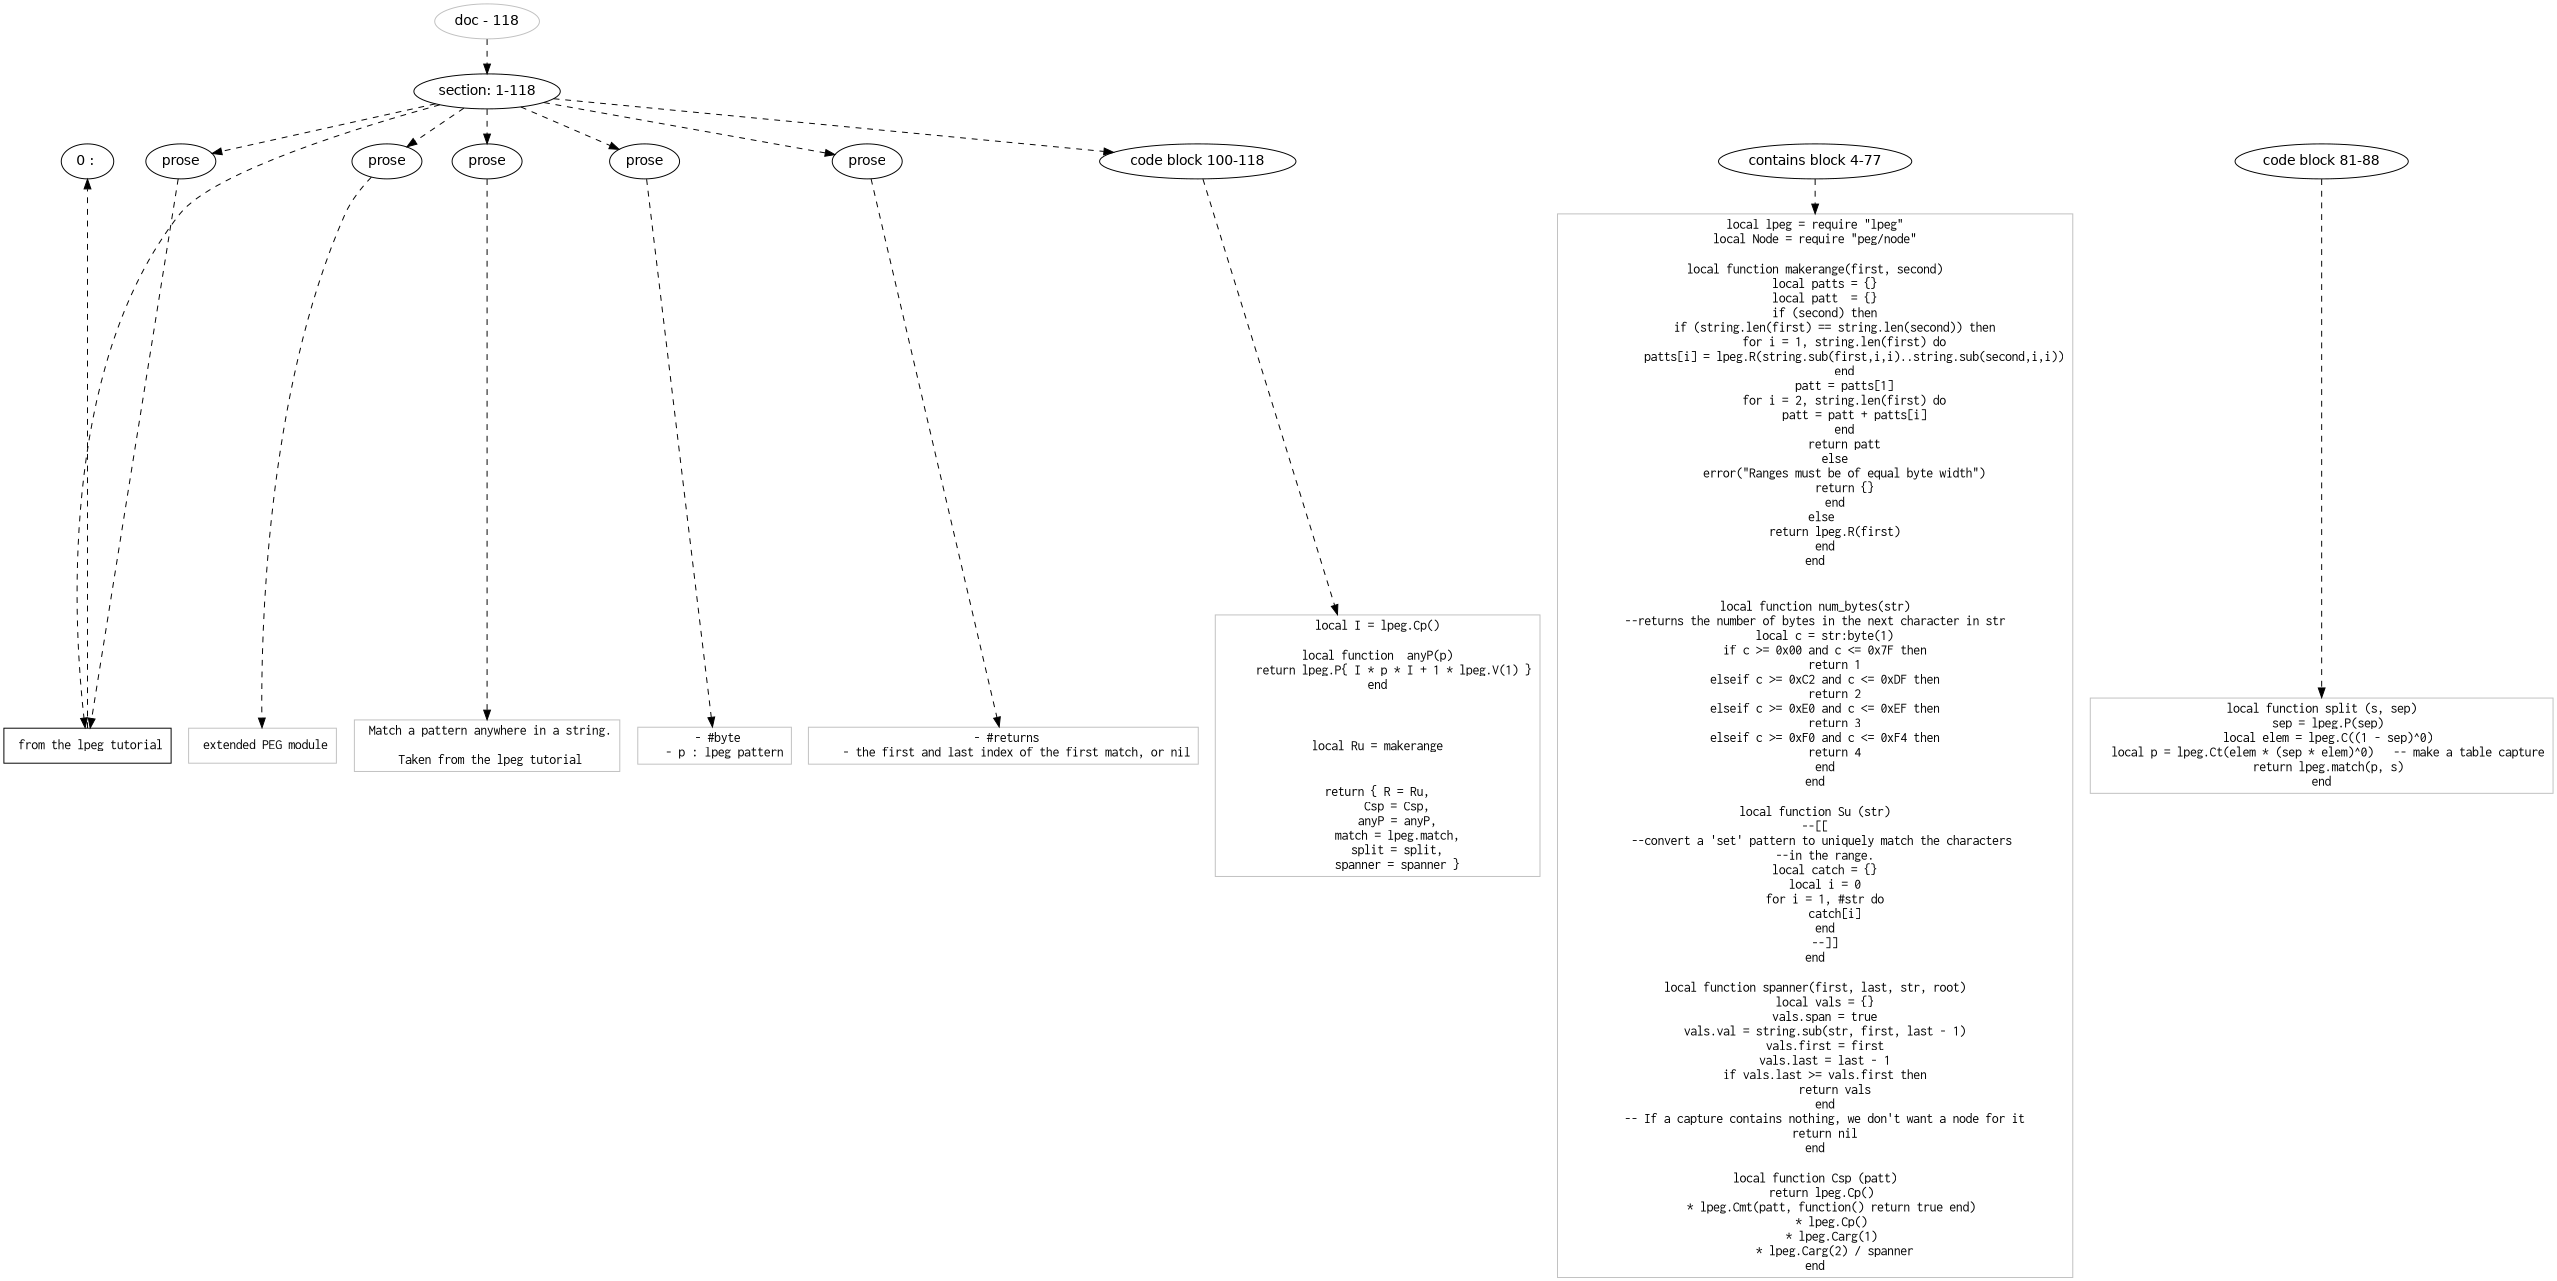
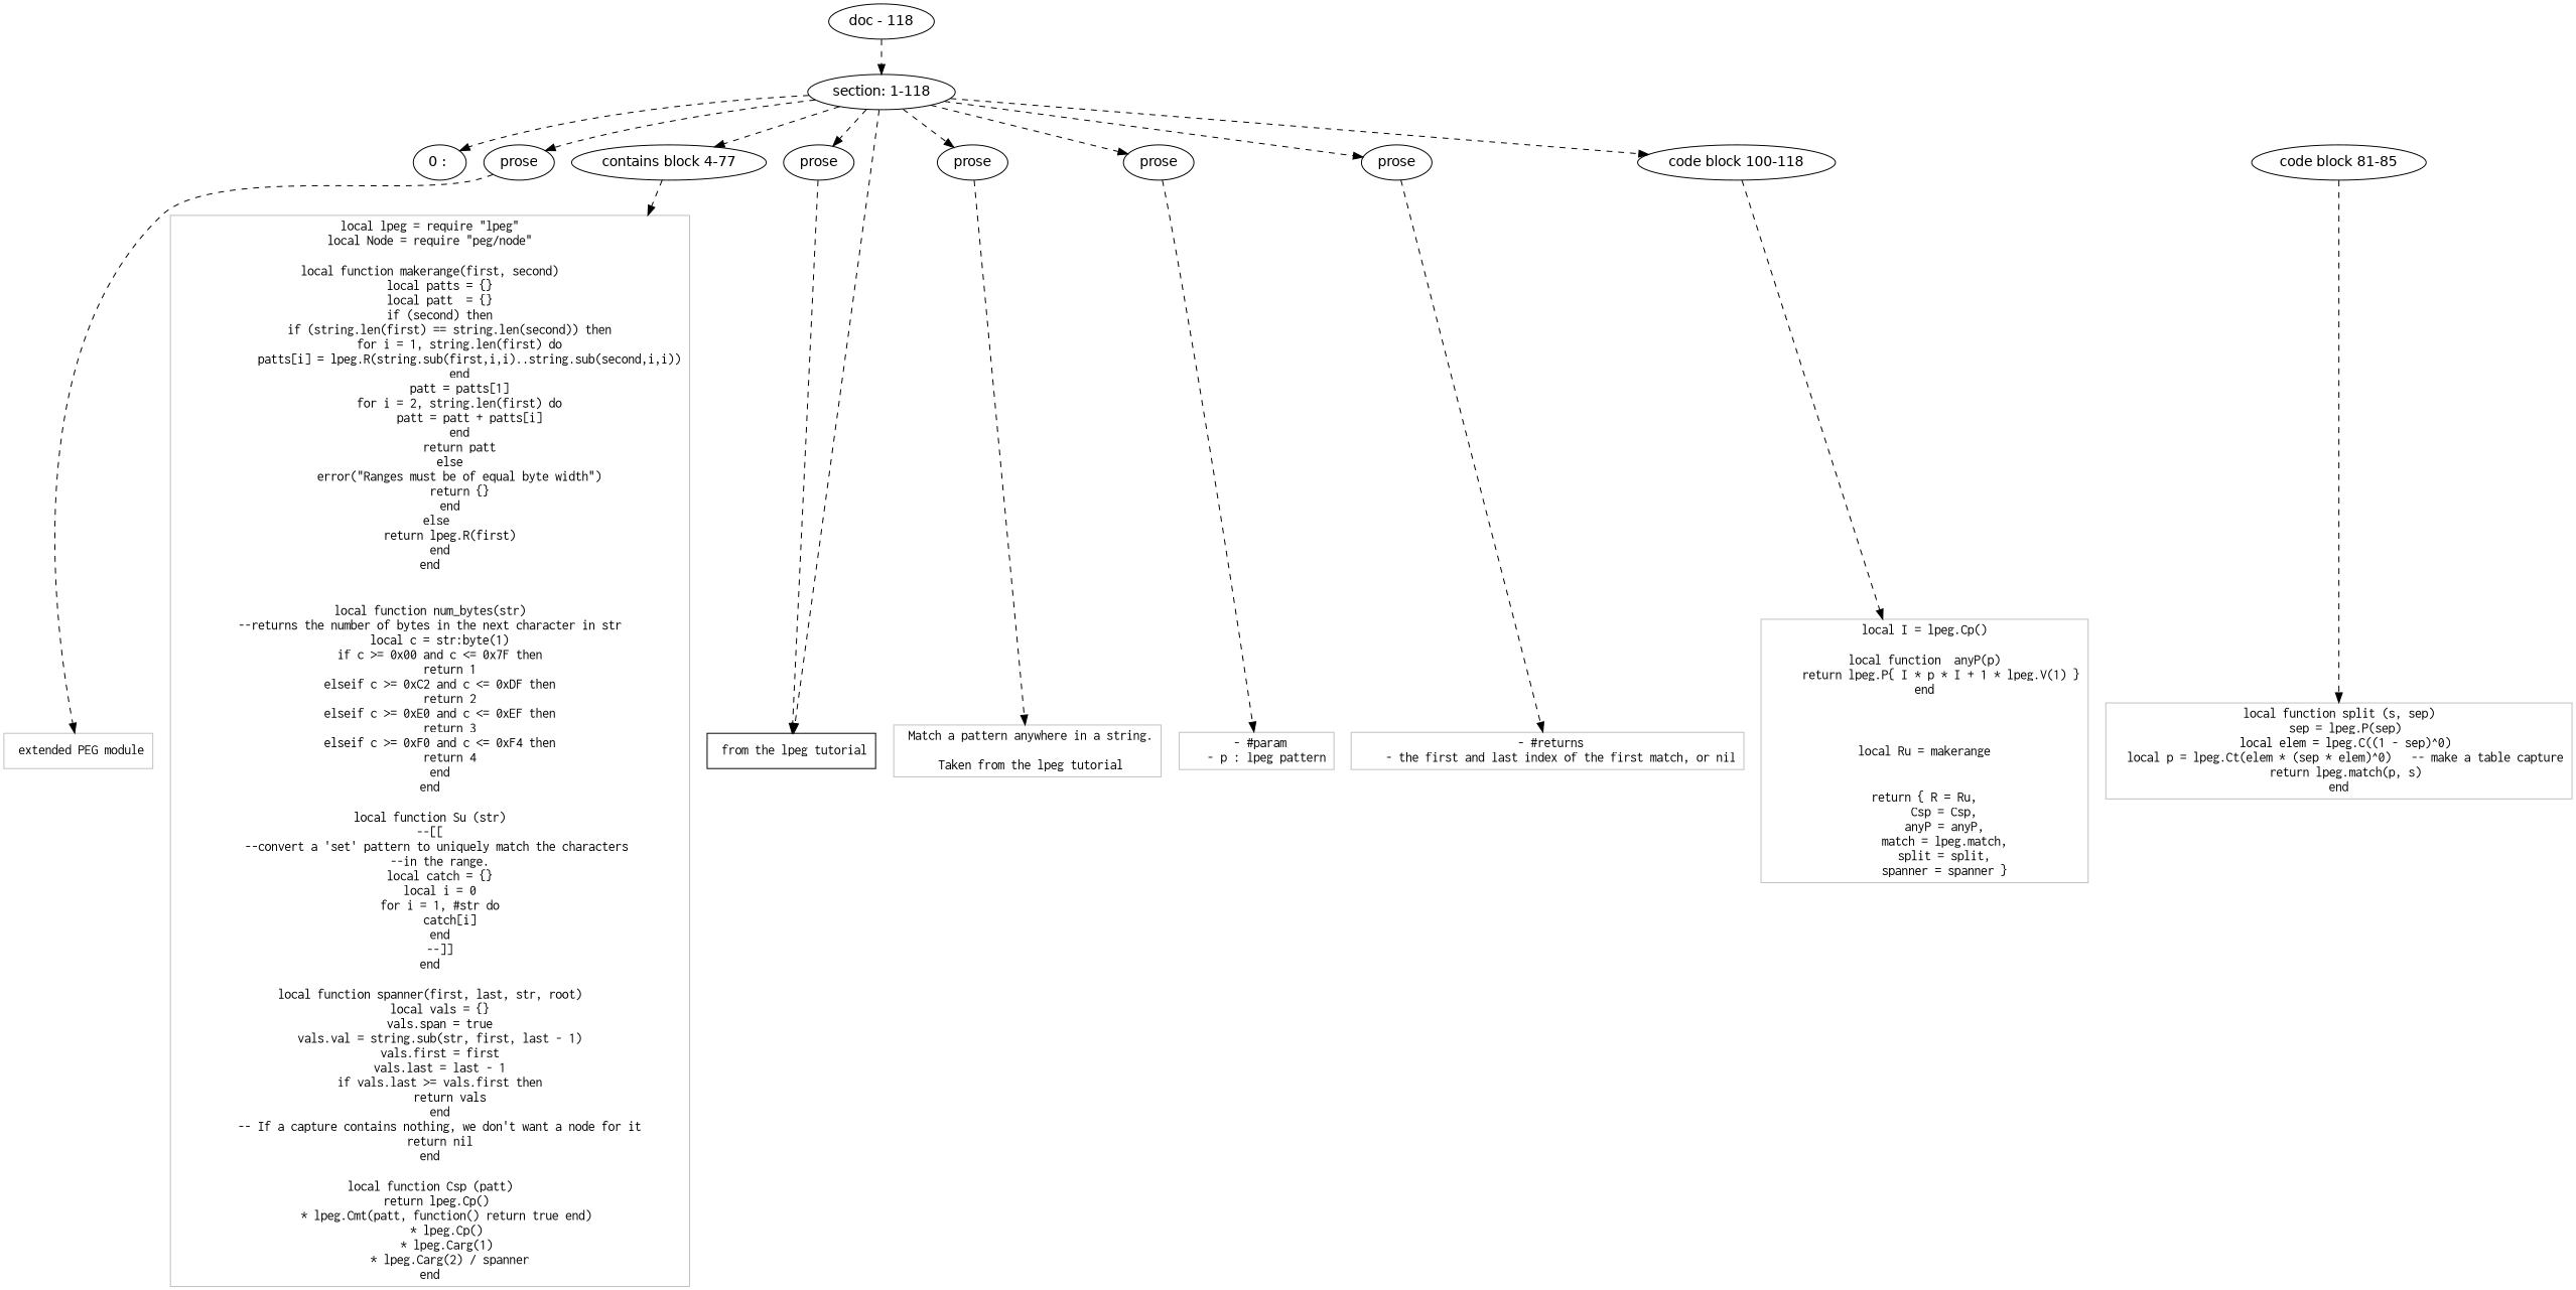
  digraph {
    node [fontname=Helvetica]
    edge [style=dashed]
    n1 [label="section: 1-118"]
    n2 [label="0 : "]
    n3 [label=prose]
    n4 [label="contains block 4-77"]
    n5 [label=prose]
-   n6 [label="code block 81-88"]
+   n6 [label="code block 81-85"]
    n7 [label=prose]
    n8 [label=prose]
    n9 [label=prose]
    n10 [label="code block 100-118"]
    n11 [color=black fontname=Inconsolata label=" from the lpeg tutorial\n" shape=rectangle]
    n12 [color=Gray fontname=Inconsolata label=" extended PEG module\n" shape=rectangle]
    n13 [color=Gray fontname=Inconsolata label="local lpeg = require \"lpeg\"\nlocal Node = require \"peg/node\"\n\nlocal function makerange(first, second)\n   local patts = {}\n   local patt  = {}\n   if (second) then\n      if (string.len(first) == string.len(second)) then\n         for i = 1, string.len(first) do\n            patts[i] = lpeg.R(string.sub(first,i,i)..string.sub(second,i,i))\n         end\n         patt = patts[1]\n         for i = 2, string.len(first) do\n            patt = patt + patts[i]\n         end\n         return patt\n      else\n         error(\"Ranges must be of equal byte width\")\n         return {}\n      end\n   else \n      return lpeg.R(first)\n   end\nend\n\n\nlocal function num_bytes(str)\n--returns the number of bytes in the next character in str\n   local c = str:byte(1)\n   if c >= 0x00 and c <= 0x7F then\n      return 1\n   elseif c >= 0xC2 and c <= 0xDF then\n      return 2\n   elseif c >= 0xE0 and c <= 0xEF then\n      return 3\n   elseif c >= 0xF0 and c <= 0xF4 then\n      return 4\n   end\nend\n\nlocal function Su (str)\n--[[\n   --convert a 'set' pattern to uniquely match the characters \n   --in the range.\n   local catch = {}\n   local i = 0\n   for i = 1, #str do\n      catch[i]\n   end\n   --]]\nend\n\nlocal function spanner(first, last, str, root)\n   local vals = {}\n   vals.span = true\n   vals.val = string.sub(str, first, last - 1)\n   vals.first = first\n   vals.last = last - 1\n   if vals.last >= vals.first then\n      return vals\n   end\n   -- If a capture contains nothing, we don't want a node for it\n   return nil\nend\n\nlocal function Csp (patt)\n   return lpeg.Cp() \n      * lpeg.Cmt(patt, function() return true end) \n      * lpeg.Cp() \n      * lpeg.Carg(1) \n      * lpeg.Carg(2) / spanner\nend" shape=rectangle]
    n14 [color=Gray fontname=Inconsolata label="local function split (s, sep)\n  sep = lpeg.P(sep)\n  local elem = lpeg.C((1 - sep)^0)\n  local p = lpeg.Ct(elem * (sep * elem)^0)   -- make a table capture\n  return lpeg.match(p, s)\nend" shape=rectangle]
    n15 [color=Gray fontname=Inconsolata label=" Match a pattern anywhere in a string.\n \n Taken from the lpeg tutorial\n" shape=rectangle]
-   n16 [color=Gray fontname=Inconsolata label=" - #byte\n   - p : lpeg pattern\n" shape=rectangle]
+   n16 [color=Gray fontname=Inconsolata label=" - #param\n   - p : lpeg pattern\n" shape=rectangle]
    n17 [color=Gray fontname=Inconsolata label=" - #returns\n    - the first and last index of the first match, or nil\n" shape=rectangle]
    n18 [color=Gray fontname=Inconsolata label="local I = lpeg.Cp()\n\nlocal function  anyP(p)\n     return lpeg.P{ I * p * I + 1 * lpeg.V(1) }\nend\n\n\n\nlocal Ru = makerange\n\n\nreturn { R = Ru,\n      Csp = Csp,\n      anyP = anyP,\n      match = lpeg.match,\n      split = split,\n      spanner = spanner }" shape=rectangle]
-   n19 [label="doc - 118" color=Gray]
+   n19 [label="doc - 118"]
    subgraph sub_1 {
      rank=same
      n1
    }
    subgraph sub_2 {
      rank=same
      n2
      n3
      n4
      n5
      n6
      n7
      n8
      n9
      n10
    }
-   n11 -> n2
+   n1 -> n2
    n1 -> n3
+   n1 -> n4
    n1 -> n5
    n1 -> n7
    n1 -> n8
    n1 -> n9
    n1 -> n10
    n1 -> n11
    n3 -> n12
    n4 -> n13
    n5 -> n11
    n6 -> n14
    n7 -> n15
    n8 -> n16
    n9 -> n17
    n10 -> n18
    n19 -> n1
  }
